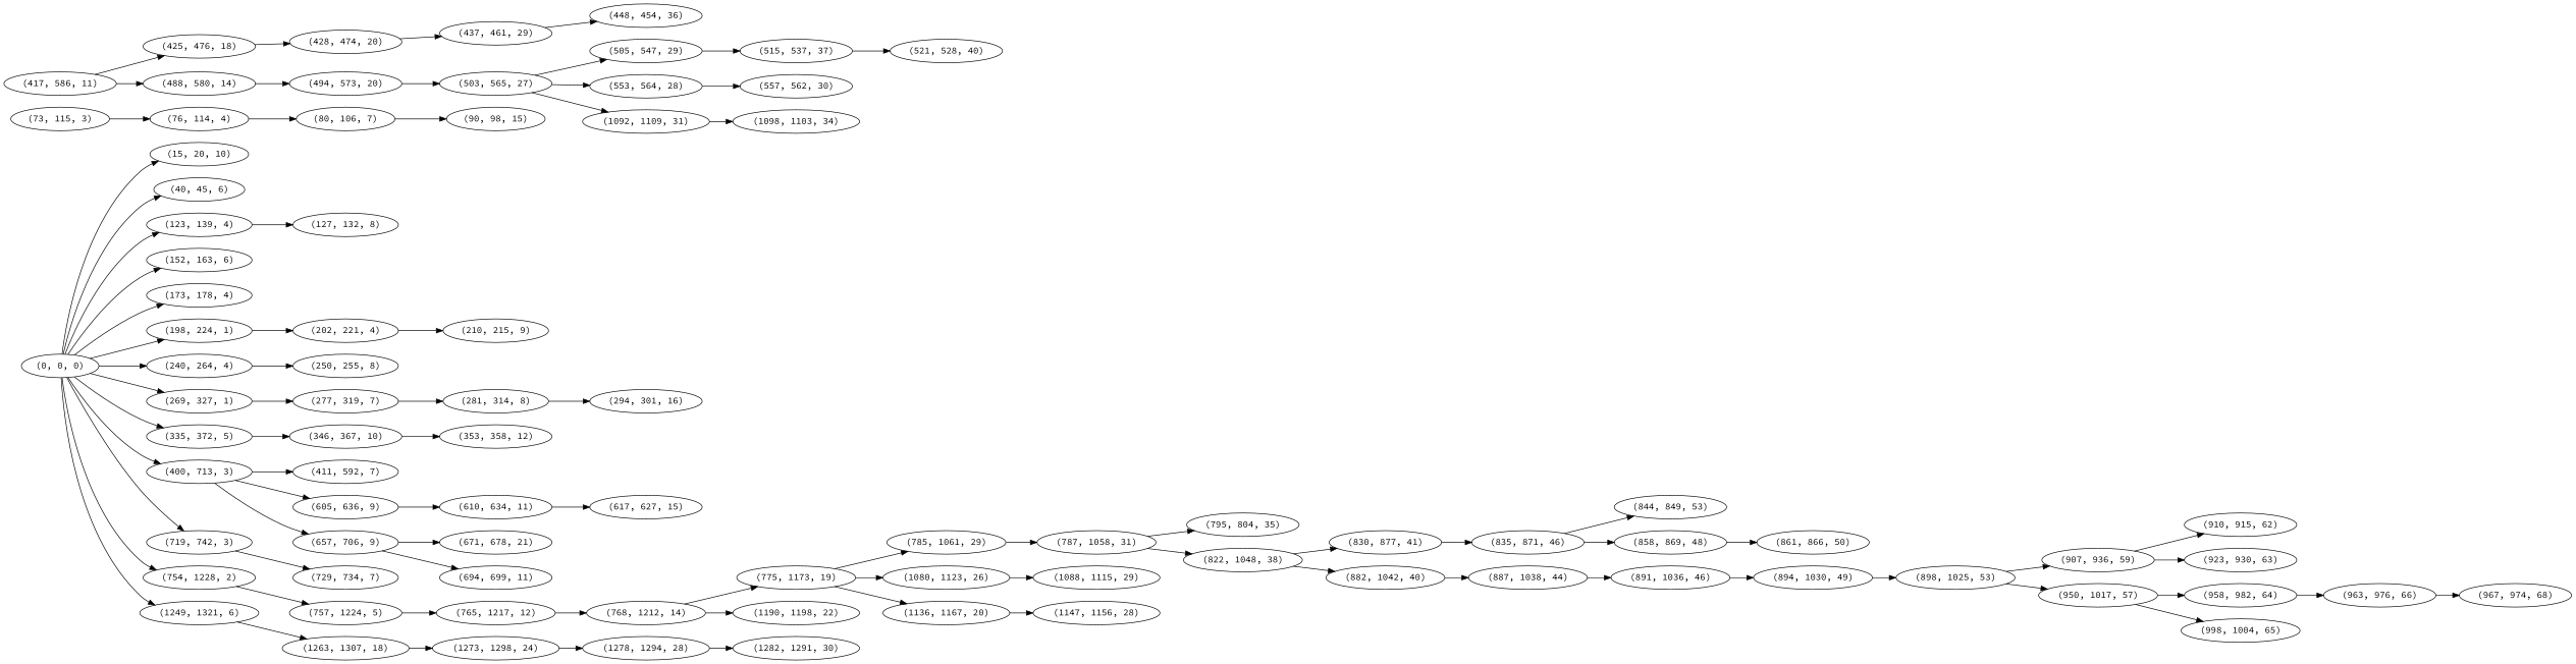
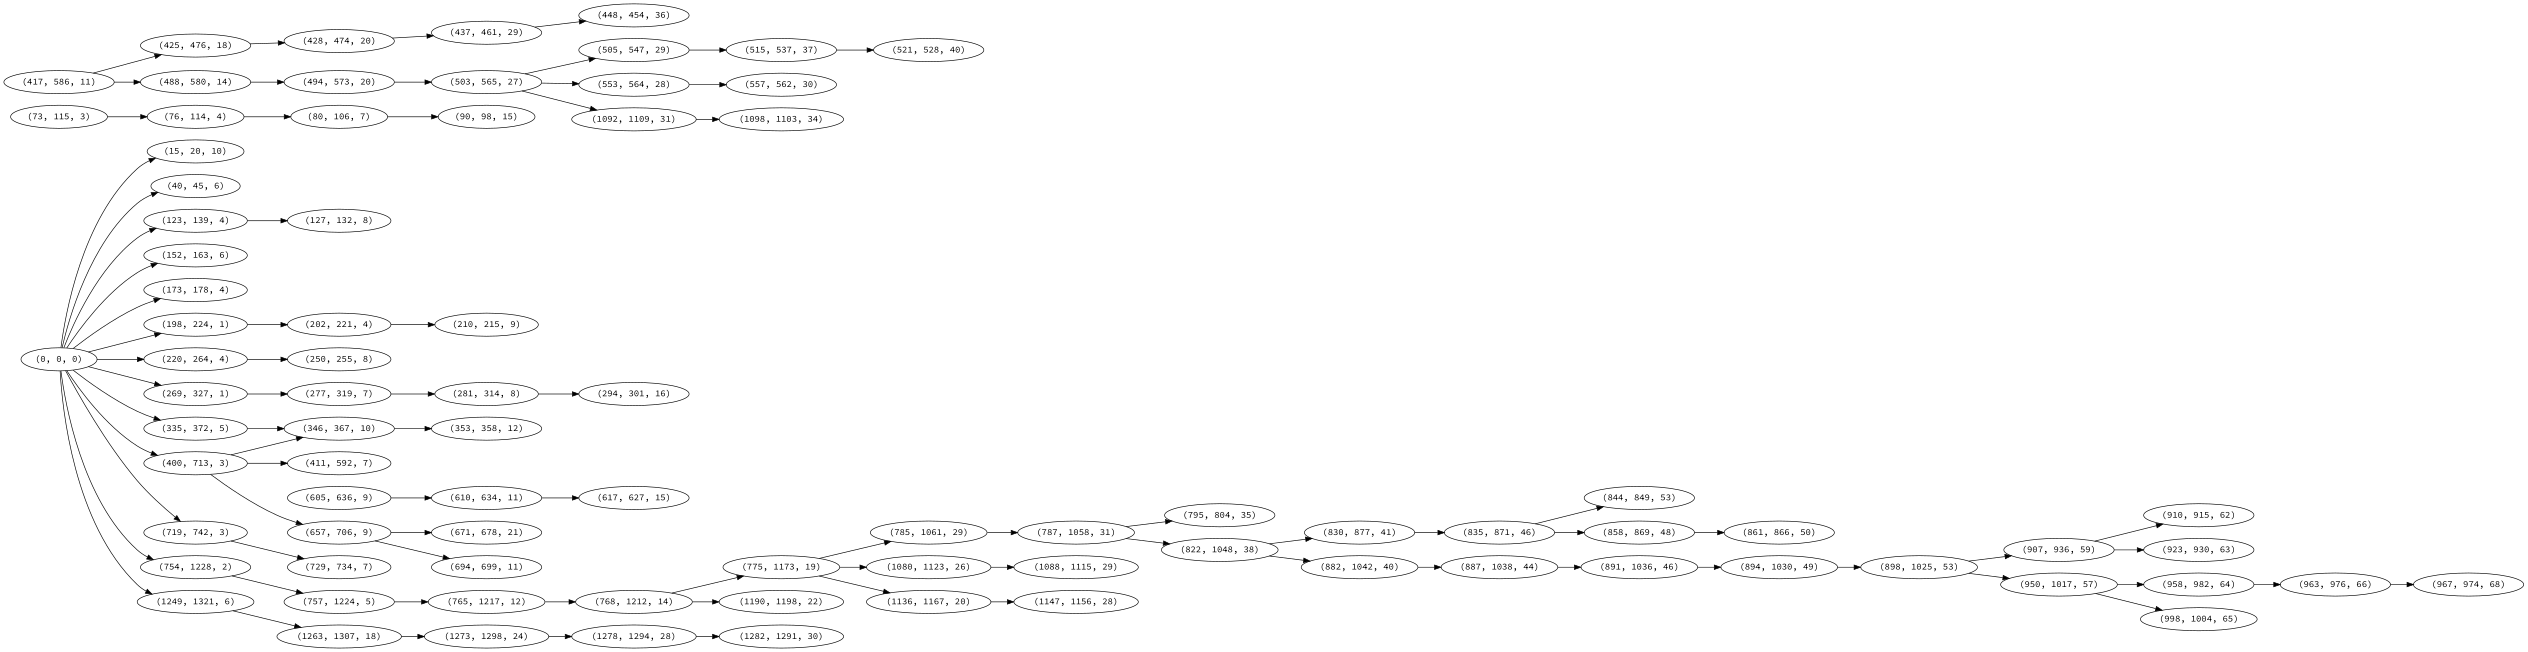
  digraph {
    fontname="Source Code Pro"
    rankdir=LR
    node [fontname="Source Code Pro"]
    edge [fontname="Source Code Pro"]
    "(0, 0, 0)"
    "(15, 20, 10)"
    "(40, 45, 6)"
    "(123, 139, 4)"
    "(152, 163, 6)"
    "(173, 178, 4)"
    "(198, 224, 1)"
-   "(240, 264, 4)"
+   "(240, 264, 4)" [label="(220, 264, 4)"]
    "(269, 327, 1)"
    "(335, 372, 5)"
    "(400, 713, 3)"
    "(719, 742, 3)"
    "(754, 1228, 2)"
    "(1249, 1321, 6)"
    "(73, 115, 3)"
    "(76, 114, 4)"
    "(127, 132, 8)"
    "(202, 221, 4)"
    "(250, 255, 8)"
    "(277, 319, 7)"
    "(346, 367, 10)"
    "(411, 592, 7)"
    "(605, 636, 9)"
    "(657, 706, 9)"
    "(729, 734, 7)"
    "(757, 1224, 5)"
    "(1263, 1307, 18)"
    "(80, 106, 7)"
    "(90, 98, 15)"
    "(210, 215, 9)"
    "(281, 314, 8)"
    "(294, 301, 16)"
    "(353, 358, 12)"
    "(610, 634, 11)"
    "(671, 678, 21)"
    "(694, 699, 11)"
    "(417, 586, 11)"
    "(425, 476, 18)"
    "(488, 580, 14)"
    "(428, 474, 20)"
    "(494, 573, 20)"
    n42 [label="(437, 461, 29)"]
    "(448, 454, 36)"
    "(503, 565, 27)"
    "(505, 547, 29)"
    "(553, 564, 28)"
    "(1092, 1109, 31)"
    "(515, 537, 37)"
    "(557, 562, 30)"
    "(521, 528, 40)"
    "(617, 627, 15)"
    "(765, 1217, 12)"
    "(768, 1212, 14)"
    "(775, 1173, 19)"
    "(1190, 1198, 22)"
    "(785, 1061, 29)"
    "(1080, 1123, 26)"
    "(1136, 1167, 20)"
    "(787, 1058, 31)"
    "(1088, 1115, 29)"
    "(1147, 1156, 28)"
    "(795, 804, 35)"
    "(822, 1048, 38)"
    "(830, 877, 41)"
    "(882, 1042, 40)"
    "(835, 871, 46)"
    "(887, 1038, 44)"
    "(844, 849, 53)"
    "(858, 869, 48)"
    "(861, 866, 50)"
    "(891, 1036, 46)"
    "(894, 1030, 49)"
    "(898, 1025, 53)"
    "(907, 936, 59)"
    "(950, 1017, 57)"
    "(910, 915, 62)"
    "(923, 930, 63)"
    "(958, 982, 64)"
    "(998, 1004, 65)"
    "(963, 976, 66)"
    "(967, 974, 68)"
    "(1098, 1103, 34)"
    "(1273, 1298, 24)"
    "(1278, 1294, 28)"
    "(1282, 1291, 30)"
    "(0, 0, 0)" -> "(15, 20, 10)"
    "(0, 0, 0)" -> "(40, 45, 6)"
    "(0, 0, 0)" -> "(123, 139, 4)"
    "(0, 0, 0)" -> "(152, 163, 6)"
    "(0, 0, 0)" -> "(173, 178, 4)"
    "(0, 0, 0)" -> "(198, 224, 1)"
    "(0, 0, 0)" -> "(240, 264, 4)"
    "(0, 0, 0)" -> "(269, 327, 1)"
    "(0, 0, 0)" -> "(335, 372, 5)"
    "(0, 0, 0)" -> "(400, 713, 3)"
    "(0, 0, 0)" -> "(719, 742, 3)"
    "(0, 0, 0)" -> "(754, 1228, 2)"
    "(0, 0, 0)" -> "(1249, 1321, 6)"
    "(123, 139, 4)" -> "(127, 132, 8)"
    "(198, 224, 1)" -> "(202, 221, 4)"
    "(240, 264, 4)" -> "(250, 255, 8)"
    "(269, 327, 1)" -> "(277, 319, 7)"
    "(335, 372, 5)" -> "(346, 367, 10)"
    "(400, 713, 3)" -> "(411, 592, 7)"
-   "(400, 713, 3)" -> "(605, 636, 9)"
+   "(400, 713, 3)" -> "(346, 367, 10)"
    "(400, 713, 3)" -> "(657, 706, 9)"
    "(719, 742, 3)" -> "(729, 734, 7)"
    "(754, 1228, 2)" -> "(757, 1224, 5)"
    "(1249, 1321, 6)" -> "(1263, 1307, 18)"
    "(73, 115, 3)" -> "(76, 114, 4)"
    "(76, 114, 4)" -> "(80, 106, 7)"
    "(202, 221, 4)" -> "(210, 215, 9)"
    "(277, 319, 7)" -> "(281, 314, 8)"
    "(346, 367, 10)" -> "(353, 358, 12)"
    "(605, 636, 9)" -> "(610, 634, 11)"
    "(657, 706, 9)" -> "(671, 678, 21)"
    "(657, 706, 9)" -> "(694, 699, 11)"
    "(757, 1224, 5)" -> "(765, 1217, 12)"
    "(1263, 1307, 18)" -> "(1273, 1298, 24)"
    "(80, 106, 7)" -> "(90, 98, 15)"
    "(281, 314, 8)" -> "(294, 301, 16)"
    "(610, 634, 11)" -> "(617, 627, 15)"
    "(417, 586, 11)" -> "(425, 476, 18)"
    "(417, 586, 11)" -> "(488, 580, 14)"
    "(425, 476, 18)" -> "(428, 474, 20)"
    "(488, 580, 14)" -> "(494, 573, 20)"
    "(428, 474, 20)" -> n42
    "(494, 573, 20)" -> "(503, 565, 27)"
    n42 -> "(448, 454, 36)"
    "(503, 565, 27)" -> "(505, 547, 29)"
    "(503, 565, 27)" -> "(553, 564, 28)"
    "(503, 565, 27)" -> "(1092, 1109, 31)"
    "(505, 547, 29)" -> "(515, 537, 37)"
    "(553, 564, 28)" -> "(557, 562, 30)"
    "(1092, 1109, 31)" -> "(1098, 1103, 34)"
    "(515, 537, 37)" -> "(521, 528, 40)"
    "(765, 1217, 12)" -> "(768, 1212, 14)"
    "(768, 1212, 14)" -> "(775, 1173, 19)"
    "(768, 1212, 14)" -> "(1190, 1198, 22)"
    "(775, 1173, 19)" -> "(785, 1061, 29)"
    "(775, 1173, 19)" -> "(1080, 1123, 26)"
    "(775, 1173, 19)" -> "(1136, 1167, 20)"
    "(785, 1061, 29)" -> "(787, 1058, 31)"
    "(1080, 1123, 26)" -> "(1088, 1115, 29)"
    "(1136, 1167, 20)" -> "(1147, 1156, 28)"
    "(787, 1058, 31)" -> "(795, 804, 35)"
    "(787, 1058, 31)" -> "(822, 1048, 38)"
    "(822, 1048, 38)" -> "(830, 877, 41)"
    "(822, 1048, 38)" -> "(882, 1042, 40)"
    "(830, 877, 41)" -> "(835, 871, 46)"
    "(882, 1042, 40)" -> "(887, 1038, 44)"
    "(835, 871, 46)" -> "(844, 849, 53)"
    "(835, 871, 46)" -> "(858, 869, 48)"
    "(887, 1038, 44)" -> "(891, 1036, 46)"
    "(858, 869, 48)" -> "(861, 866, 50)"
    "(891, 1036, 46)" -> "(894, 1030, 49)"
    "(894, 1030, 49)" -> "(898, 1025, 53)"
    "(898, 1025, 53)" -> "(907, 936, 59)"
    "(898, 1025, 53)" -> "(950, 1017, 57)"
    "(907, 936, 59)" -> "(910, 915, 62)"
    "(907, 936, 59)" -> "(923, 930, 63)"
    "(950, 1017, 57)" -> "(958, 982, 64)"
    "(950, 1017, 57)" -> "(998, 1004, 65)"
    "(958, 982, 64)" -> "(963, 976, 66)"
    "(963, 976, 66)" -> "(967, 974, 68)"
    "(1273, 1298, 24)" -> "(1278, 1294, 28)"
    "(1278, 1294, 28)" -> "(1282, 1291, 30)"
  }
